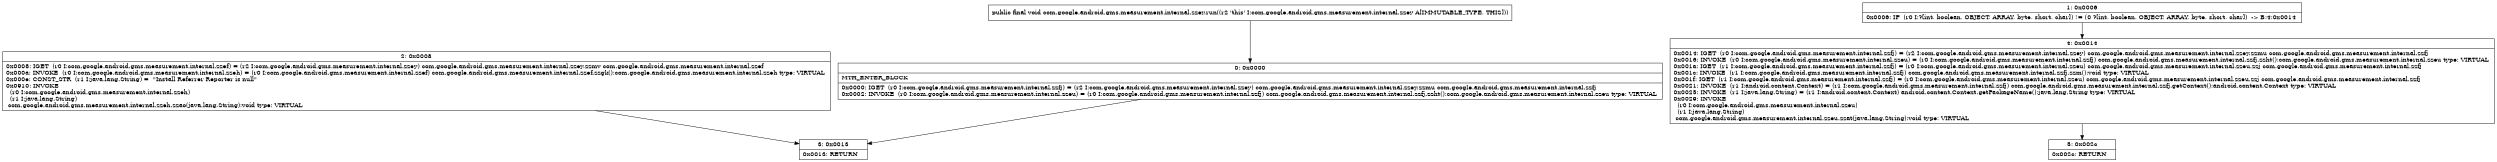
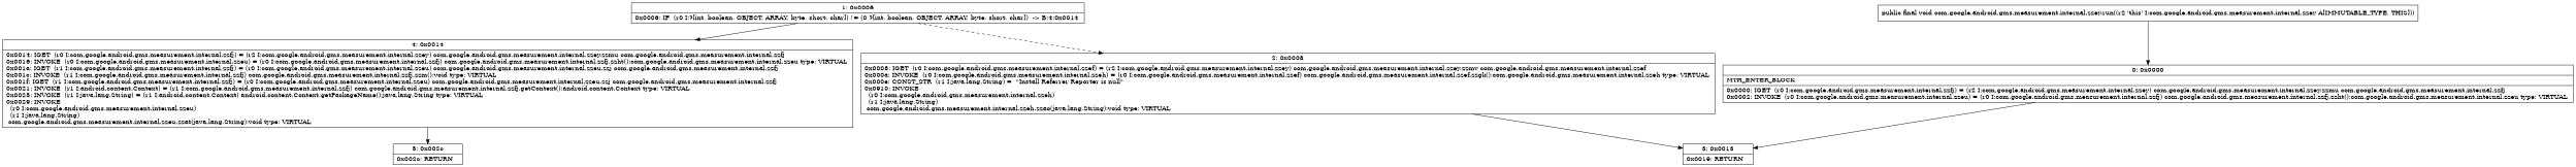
  digraph {
    node [shape=record]
    n1 [label="{0\:\ 0x0000|MTH_ENTER_BLOCK\l|0x0000: IGET  (r0 I:com.google.android.gms.measurement.internal.zzfj) = (r2 I:com.google.android.gms.measurement.internal.zzey) com.google.android.gms.measurement.internal.zzey.zzmu com.google.android.gms.measurement.internal.zzfj \l0x0002: INVOKE  (r0 I:com.google.android.gms.measurement.internal.zzeu) = (r0 I:com.google.android.gms.measurement.internal.zzfj) com.google.android.gms.measurement.internal.zzfj.zzht():com.google.android.gms.measurement.internal.zzeu type: VIRTUAL \l}"]
-   n2 [label="{3\:\ 0x0013|0x0013: RETURN   \l}"]
+   n2 [label="{3\:\ 0x0013|0x0019: RETURN   \l}"]
    n3 [label="{1\:\ 0x0006|0x0006: IF  (r0 I:?[int, boolean, OBJECT, ARRAY, byte, short, char]) != (0 ?[int, boolean, OBJECT, ARRAY, byte, short, char])  \-\> B:4:0x0014 \l}"]
    n4 [label="{2\:\ 0x0008|0x0008: IGET  (r0 I:com.google.android.gms.measurement.internal.zzef) = (r2 I:com.google.android.gms.measurement.internal.zzey) com.google.android.gms.measurement.internal.zzey.zzmv com.google.android.gms.measurement.internal.zzef \l0x000a: INVOKE  (r0 I:com.google.android.gms.measurement.internal.zzeh) = (r0 I:com.google.android.gms.measurement.internal.zzef) com.google.android.gms.measurement.internal.zzef.zzgk():com.google.android.gms.measurement.internal.zzeh type: VIRTUAL \l0x000e: CONST_STR  (r1 I:java.lang.String) =  \"Install Referrer Reporter is null\" \l0x0910: INVOKE  \l  (r0 I:com.google.android.gms.measurement.internal.zzeh)\l  (r1 I:java.lang.String)\l com.google.android.gms.measurement.internal.zzeh.zzao(java.lang.String):void type: VIRTUAL \l}"]
    n5 [label="{4\:\ 0x0014|0x0014: IGET  (r0 I:com.google.android.gms.measurement.internal.zzfj) = (r2 I:com.google.android.gms.measurement.internal.zzey) com.google.android.gms.measurement.internal.zzey.zzmu com.google.android.gms.measurement.internal.zzfj \l0x0016: INVOKE  (r0 I:com.google.android.gms.measurement.internal.zzeu) = (r0 I:com.google.android.gms.measurement.internal.zzfj) com.google.android.gms.measurement.internal.zzfj.zzht():com.google.android.gms.measurement.internal.zzeu type: VIRTUAL \l0x001a: IGET  (r1 I:com.google.android.gms.measurement.internal.zzfj) = (r0 I:com.google.android.gms.measurement.internal.zzeu) com.google.android.gms.measurement.internal.zzeu.zzj com.google.android.gms.measurement.internal.zzfj \l0x001c: INVOKE  (r1 I:com.google.android.gms.measurement.internal.zzfj) com.google.android.gms.measurement.internal.zzfj.zzm():void type: VIRTUAL \l0x001f: IGET  (r1 I:com.google.android.gms.measurement.internal.zzfj) = (r0 I:com.google.android.gms.measurement.internal.zzeu) com.google.android.gms.measurement.internal.zzeu.zzj com.google.android.gms.measurement.internal.zzfj \l0x0021: INVOKE  (r1 I:android.content.Context) = (r1 I:com.google.android.gms.measurement.internal.zzfj) com.google.android.gms.measurement.internal.zzfj.getContext():android.content.Context type: VIRTUAL \l0x0025: INVOKE  (r1 I:java.lang.String) = (r1 I:android.content.Context) android.content.Context.getPackageName():java.lang.String type: VIRTUAL \l0x0029: INVOKE  \l  (r0 I:com.google.android.gms.measurement.internal.zzeu)\l  (r1 I:java.lang.String)\l com.google.android.gms.measurement.internal.zzeu.zzat(java.lang.String):void type: VIRTUAL \l}"]
    n6 [label="{5\:\ 0x002c|0x002c: RETURN   \l}"]
    n7 [label="{public final void com.google.android.gms.measurement.internal.zzey.run((r2 'this' I:com.google.android.gms.measurement.internal.zzey A[IMMUTABLE_TYPE, THIS])) }"]
    n1 -> n2
+   n3 -> n4 [style=dashed]
    n3 -> n5
    n4 -> n2
    n5 -> n6
    n7 -> n1
  }
